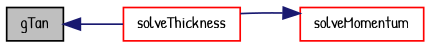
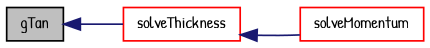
  digraph {
    fontname="Patrick Hand"
    rankdir=LR
    node [color=red fontname="Patrick Hand" fontsize=10 shape=record]
    edge [color=midnightblue dir=back fontname="Patrick Hand" fontsize=10 labelfontname=Helvetica labelfontsize=10 style=solid]
    n1 [color=black fillcolor=grey75 fontcolor=black height=0.2 label=gTan style=filled width=0.4]
    n2 [height=0.2 label=solveThickness width=0.4]
    n3 [height=0.2 label=solveMomentum width=0.4]
    n1 -> n2
-   n3 -> n2
+   n2 -> n3
  }
